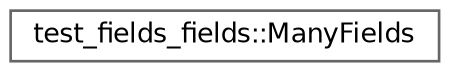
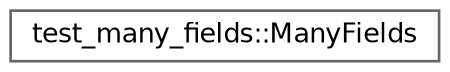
  digraph {
    rankdir=TB
-   n1 [color=grey40 fillcolor=white fontname=Helvetica fontsize=10 height=0.2 label="test_fields_fields::ManyFields" shape=box style=filled width=0.4]
+   n1 [color=grey40 fillcolor=white fontname=Helvetica fontsize=10 height=0.2 label="test_many_fields::ManyFields" shape=box style=filled width=0.4]
  }
